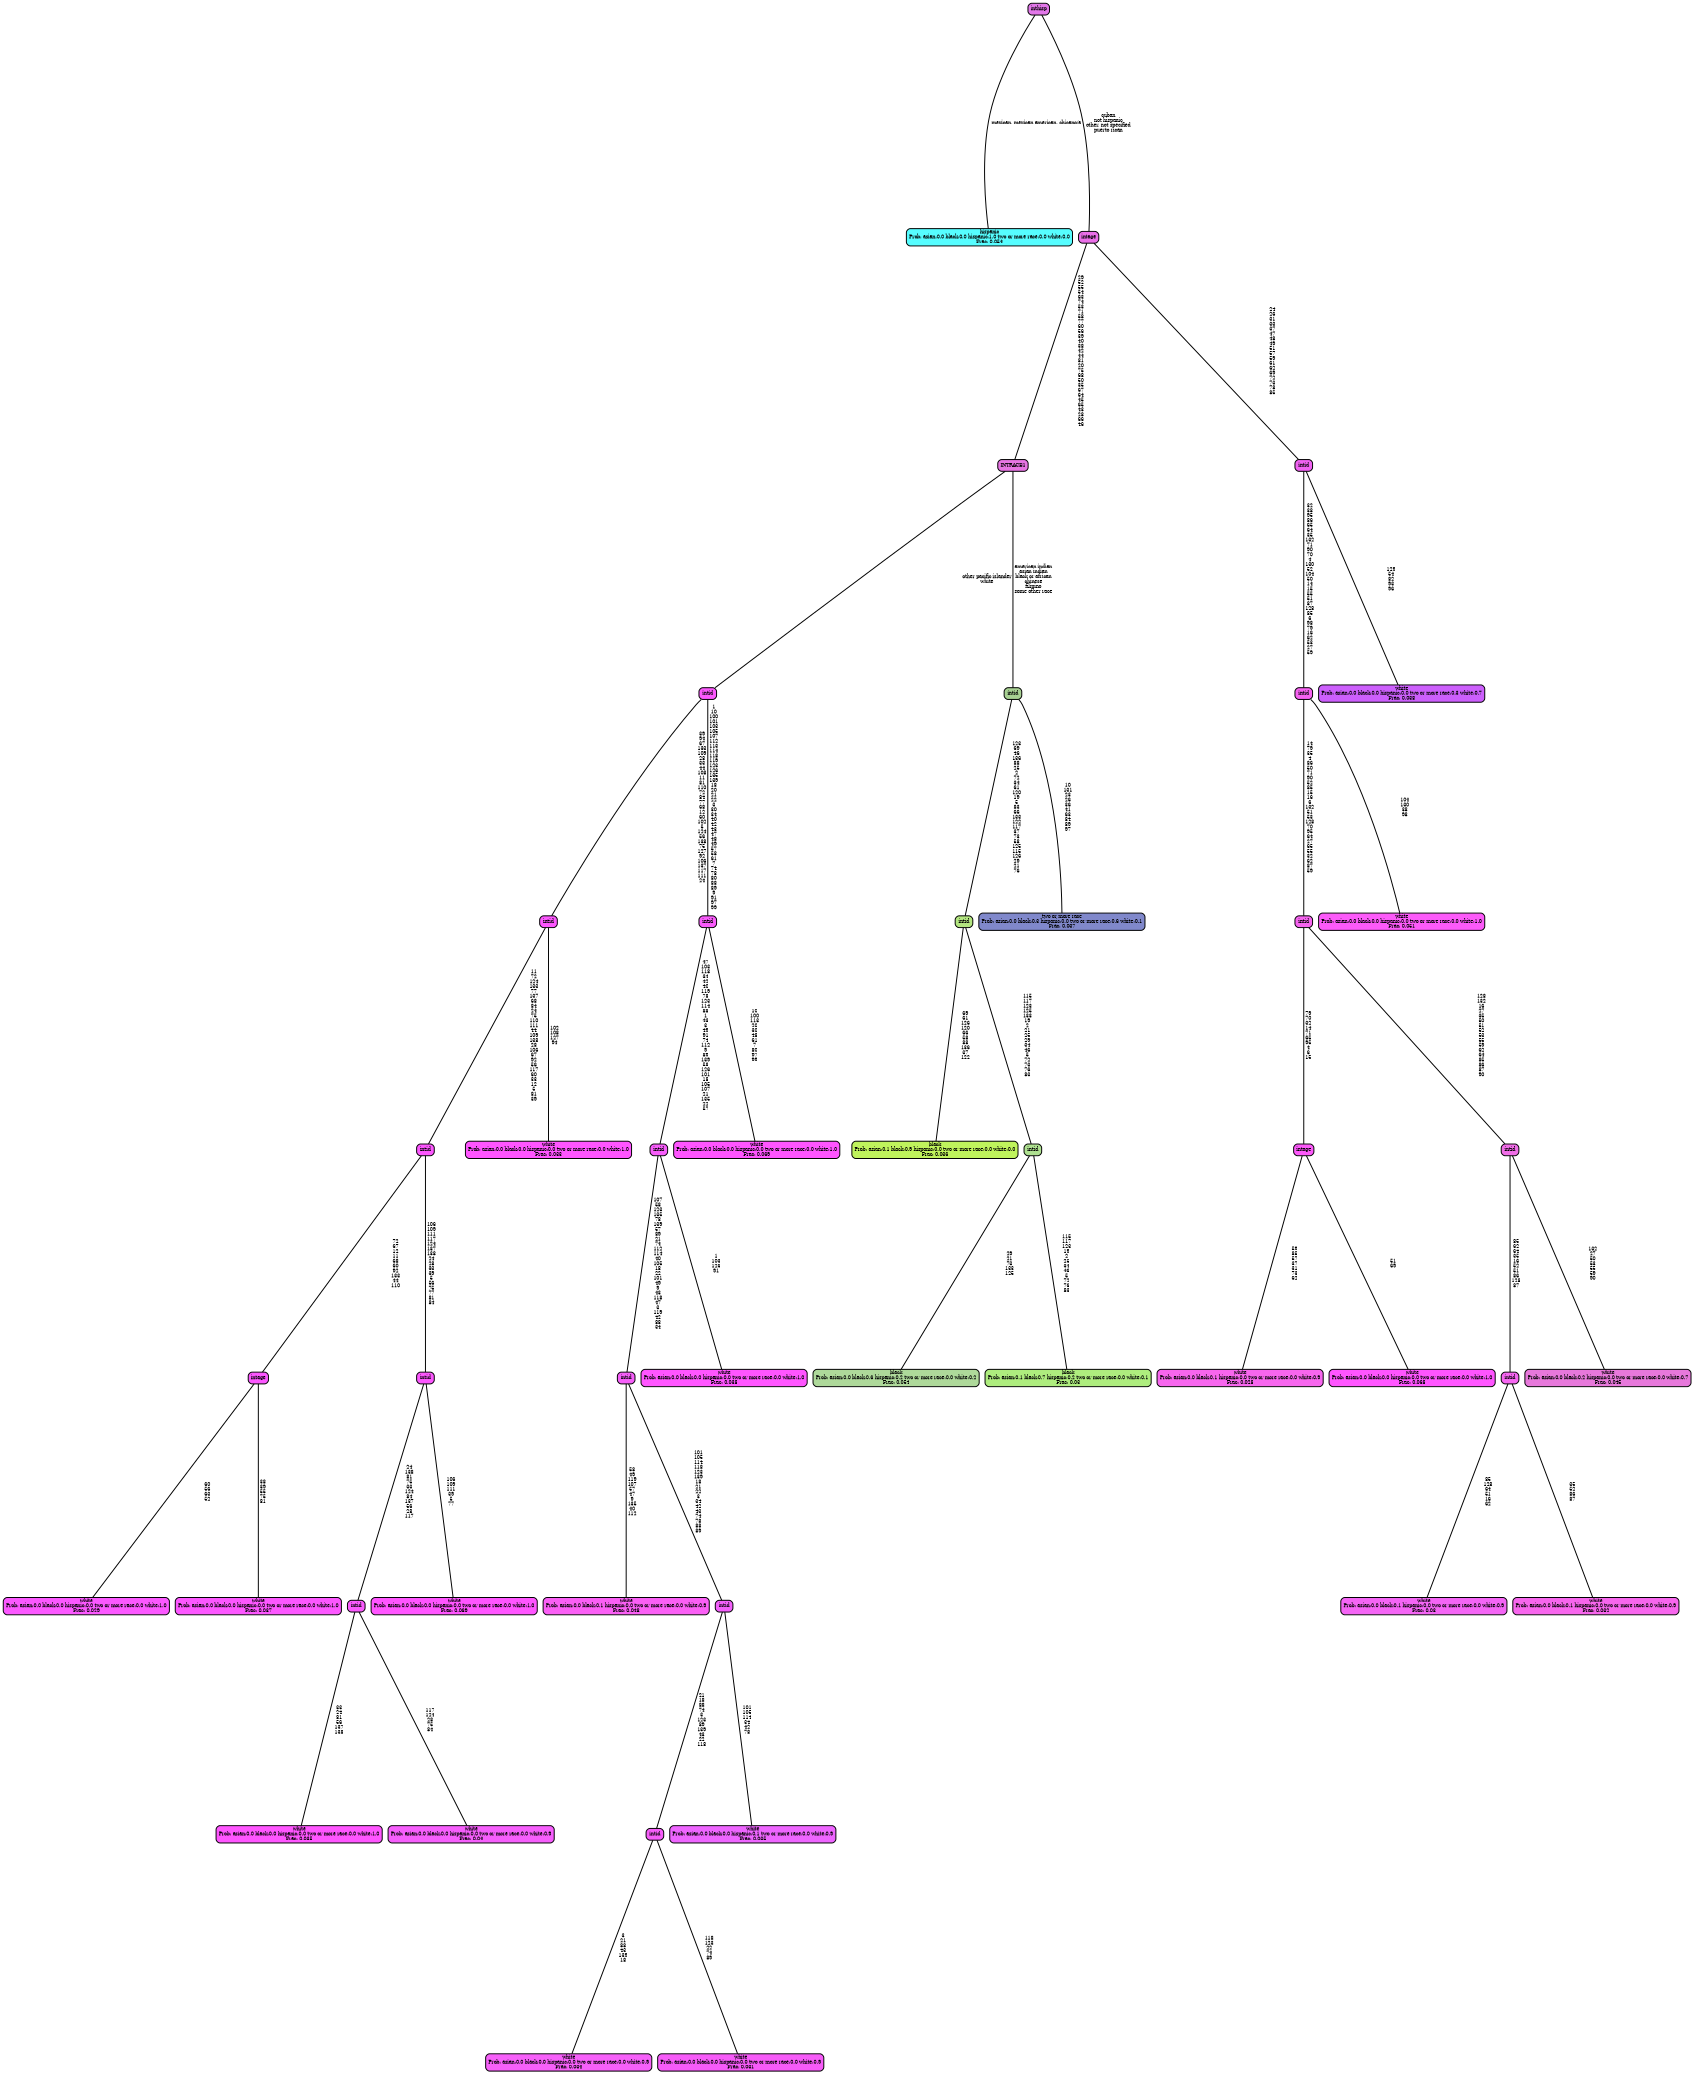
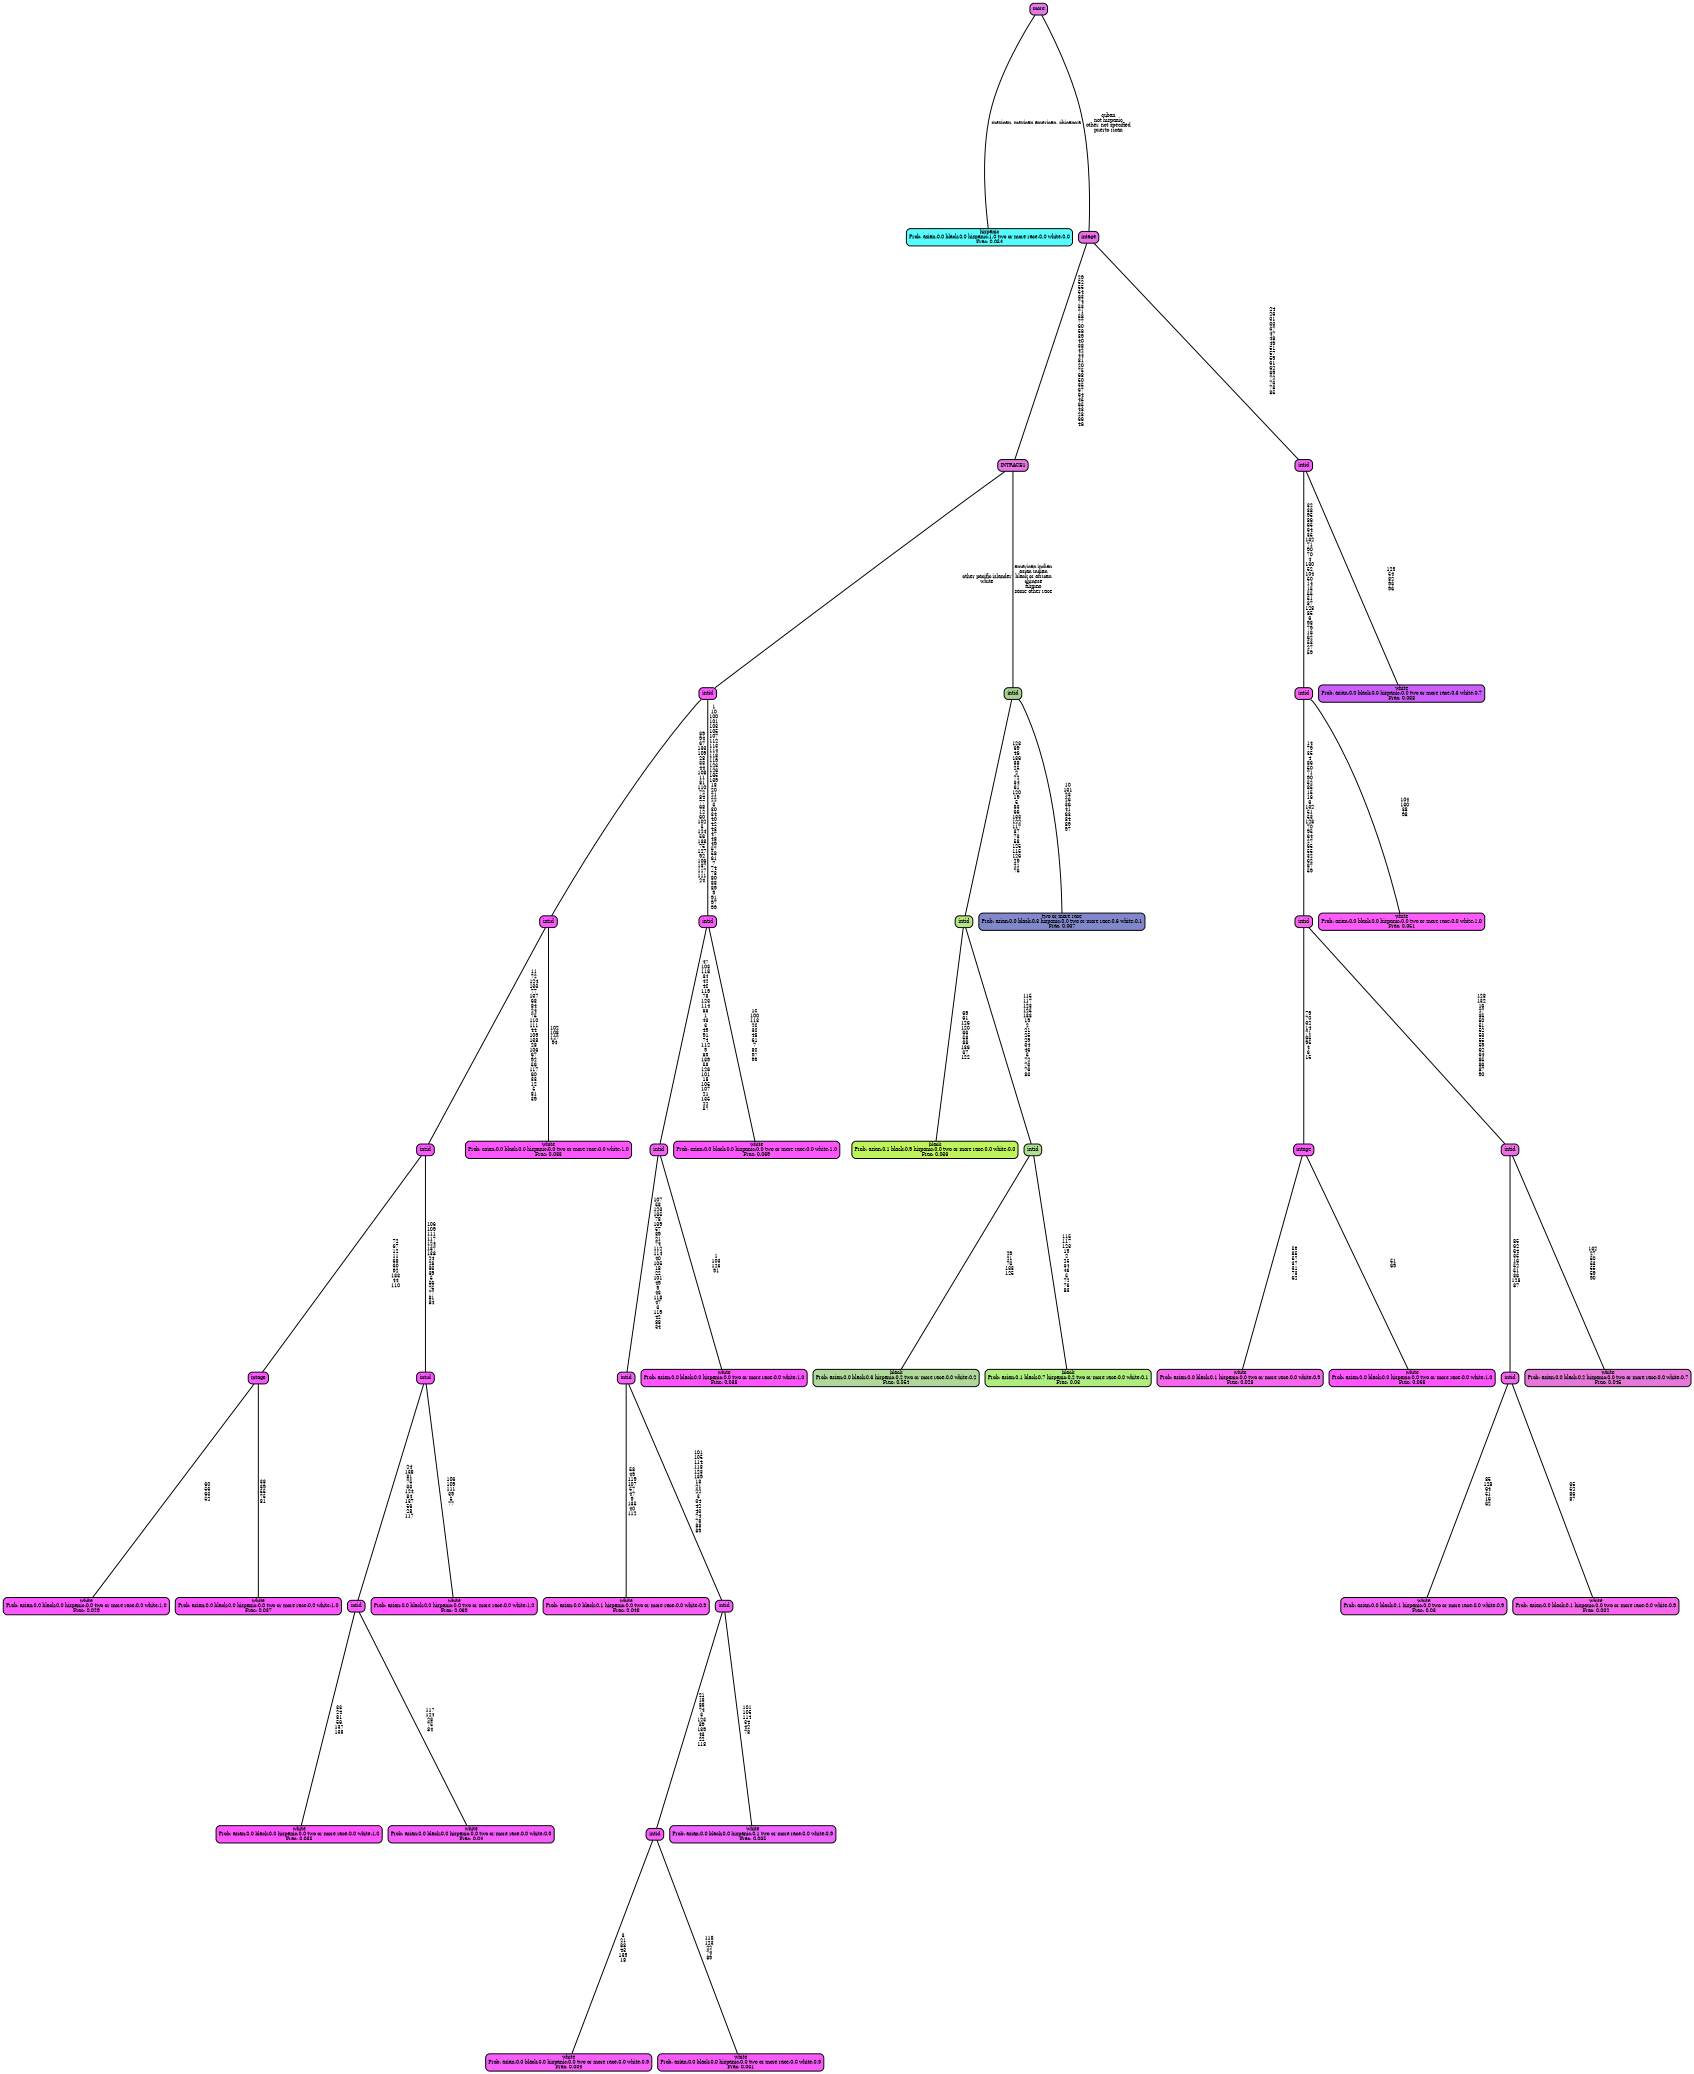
  graph {
    ranksep="0 equally"
    splines=straight
    fontname="DejaVu Serif"
    node [color=black fillcolor="#ff55ff" fontcolor=black fontname="DejaVu Serif" penwidth=3 shape=box style="filled, rounded"]
    edge [color=black fontname="DejaVu Serif" penwidth=3]
    n1 [fillcolor="#56fdff" label="hispanic\nProb: asian:0.0 black:0.0 hispanic:1.0 two or more race:0.0 white:0.0\nFrac: 0.054"]
-   n2 [fillcolor="#e277e9" label=inthisp]
+   n2 [fillcolor="#e277e9" label=more]
    n3 [fillcolor="#ea6fe8" label=intage]
    n4 [fillcolor="#fb58ff" label="white\nProb: asian:0.0 black:0.0 hispanic:0.0 two or more race:0.0 white:1.0\nFrac: 0.029"]
    n5 [fillcolor="#fc57ff" label=intage]
    n6 [fillcolor="#fc57ff" label="white\nProb: asian:0.0 black:0.0 hispanic:0.0 two or more race:0.0 white:1.0\nFrac: 0.037"]
    n7 [fillcolor="#fc57fe" label=intid]
    n8 [fillcolor="#fc57fe" label=intid]
    n9 [label="white\nProb: asian:0.0 black:0.0 hispanic:0.0 two or more race:0.0 white:1.0\nFrac: 0.035"]
    n10 [fillcolor="#fa5afd" label=intid]
    n11 [fillcolor="#f65efc" label="white\nProb: asian:0.0 black:0.0 hispanic:0.0 two or more race:0.0 white:0.9\nFrac: 0.04"]
    n12 [label="white\nProb: asian:0.0 black:0.0 hispanic:0.0 two or more race:0.0 white:1.0\nFrac: 0.069"]
    n13 [fillcolor="#fc57fe" label=intid]
    n14 [label="white\nProb: asian:0.0 black:0.0 hispanic:0.0 two or more race:0.0 white:1.0\nFrac: 0.033"]
    n15 [fillcolor="#fb59fd" label=intid]
    n16 [fillcolor="#f95bfb" label=intid]
    n17 [fillcolor="#fa5ff5" label="white\nProb: asian:0.0 black:0.1 hispanic:0.0 two or more race:0.0 white:0.9\nFrac: 0.048"]
    n18 [fillcolor="#f65ff9" label=intid]
    n19 [fillcolor="#f360fb" label=intid]
    n20 [fillcolor="#f660f9" label="white\nProb: asian:0.0 black:0.0 hispanic:0.0 two or more race:0.0 white:0.9\nFrac: 0.034"]
    n21 [fillcolor="#f65df9" label=intid]
    n22 [fillcolor="#f65bf8" label="white\nProb: asian:0.0 black:0.0 hispanic:0.0 two or more race:0.0 white:0.9\nFrac: 0.031"]
    n23 [fillcolor="#ee65ff" label="white\nProb: asian:0.0 black:0.0 hispanic:0.1 two or more race:0.0 white:0.9\nFrac: 0.035"]
    n24 [fillcolor="#f75dfa" label=intid]
    n25 [label="white\nProb: asian:0.0 black:0.0 hispanic:0.0 two or more race:0.0 white:1.0\nFrac: 0.038"]
    n26 [label="white\nProb: asian:0.0 black:0.0 hispanic:0.0 two or more race:0.0 white:1.0\nFrac: 0.069"]
    n27 [fillcolor="#e775e3" label=INTRACE1]
    n28 [fillcolor="#a7d092" label=intid]
    n29 [fillcolor="#bff35c" label="black\nProb: asian:0.1 black:0.9 hispanic:0.0 two or more race:0.0 white:0.0\nFrac: 0.036"]
    n30 [fillcolor="#b3e680" label=intid]
    n31 [fillcolor="#aee090" label=intid]
    n32 [fillcolor="#aed99a" label="black\nProb: asian:0.0 black:0.6 hispanic:0.2 two or more race:0.0 white:0.2\nFrac: 0.054"]
    n33 [fillcolor="#aeed7e" label="black\nProb: asian:0.1 black:0.7 hispanic:0.2 two or more race:0.0 white:0.1\nFrac: 0.03"]
    n34 [fillcolor="#8088cb" label="two or more race\nProb: asian:0.0 black:0.3 hispanic:0.0 two or more race:0.6 white:0.1\nFrac: 0.037"]
    n35 [fillcolor="#f162f3" label=intid]
    n36 [fillcolor="#f766ee" label="white\nProb: asian:0.0 black:0.1 hispanic:0.0 two or more race:0.0 white:0.9\nFrac: 0.028"]
    n37 [fillcolor="#fc59fa" label=intage]
    n38 [label="white\nProb: asian:0.0 black:0.0 hispanic:0.0 two or more race:0.0 white:1.0\nFrac: 0.068"]
    n39 [fillcolor="#f664f0" label=intid]
    n40 [fillcolor="#f06de7" label=intid]
    n41 [fillcolor="#f465f5" label="white\nProb: asian:0.0 black:0.1 hispanic:0.0 two or more race:0.0 white:0.9\nFrac: 0.03"]
    n42 [fillcolor="#f666f1" label=intid]
    n43 [fillcolor="#f766ed" label="white\nProb: asian:0.0 black:0.1 hispanic:0.0 two or more race:0.0 white:0.9\nFrac: 0.032"]
    n44 [fillcolor="#e778db" label="white\nProb: asian:0.0 black:0.2 hispanic:0.0 two or more race:0.0 white:0.7\nFrac: 0.045"]
    n45 [fillcolor="#f762f2" label=intid]
    n46 [fillcolor="#fc5af9" label="white\nProb: asian:0.0 black:0.0 hispanic:0.0 two or more race:0.0 white:1.0\nFrac: 0.051"]
    n47 [fillcolor="#cc5ffc" label="white\nProb: asian:0.0 black:0.0 hispanic:0.0 two or more race:0.3 white:0.7\nFrac: 0.038"]
    subgraph sub_1 {
      rank=same
    }
    n2 -- n1 [label=" mexican, mexican american, chicano/a"]
    n2 -- n3 [label=" cuban\n not hispanic\n other, not specified\n puerto rican"]
    n3 -- n27 [label=" 29\n 52\n 55\n 54\n 63\n 74\n 53\n 71\n 58\n 77\n 60\n 56\n 39\n 40\n 38\n 42\n 44\n 81\n 20\n 75\n 68\n 50\n 35\n 67\n 64\n 45\n 65\n 43\n 28\n 66\n 46"]
    n3 -- n35 [label=" 24\n 26\n 31\n 33\n 37\n 47\n 48\n 49\n 51\n 57\n 59\n 61\n 62\n 69\n 72\n 73\n 78\n 85"]
    n5 -- n4 [label=" 60\n 56\n 63\n 52"]
    n5 -- n6 [label=" 38\n 39\n 55\n 75\n 81"]
    n7 -- n5 [label=" 72\n 67\n 12\n 11\n 68\n 60\n 92\n 133\n 44\n 110"]
    n7 -- n8 [label=" 106\n 109\n 111\n 117\n 124\n 137\n 138\n 24\n 28\n 33\n 39\n 5\n 56\n 75\n 77\n 81\n 84"]
    n8 -- n10 [label=" 24\n 138\n 81\n 75\n 33\n 124\n 84\n 137\n 56\n 28\n 117"]
    n8 -- n12 [label=" 106\n 109\n 111\n 39\n 5\n 77"]
    n10 -- n9 [label=" 33\n 24\n 81\n 56\n 137\n 138"]
    n10 -- n11 [label=" 117\n 124\n 28\n 75\n 84"]
    n13 -- n7 [label=" 11\n 72\n 124\n 133\n 77\n 137\n 68\n 84\n 24\n 75\n 110\n 111\n 44\n 109\n 138\n 28\n 106\n 67\n 92\n 56\n 117\n 60\n 33\n 12\n 5\n 81\n 39"]
    n13 -- n14 [label=" 102\n 108\n 127\n 94"]
    n15 -- n13 [label=" 39\n 94\n 67\n 133\n 109\n 28\n 33\n 44\n 108\n 11\n 81\n 110\n 72\n 84\n 77\n 68\n 12\n 60\n 102\n 5\n 124\n 56\n 138\n 75\n 127\n 92\n 106\n 137\n 117\n 111\n 24"]
    n15 -- n16 [label=" 1\n 10\n 100\n 101\n 103\n 105\n 107\n 112\n 113\n 114\n 118\n 119\n 123\n 126\n 135\n 139\n 18\n 20\n 21\n 22\n 3\n 30\n 34\n 40\n 42\n 43\n 47\n 48\n 49\n 57\n 58\n 61\n 7\n 74\n 78\n 80\n 88\n 89\n 9\n 91\n 97\n 99"]
    n16 -- n24 [label=" 47\n 103\n 118\n 34\n 42\n 40\n 119\n 78\n 123\n 114\n 88\n 1\n 43\n 3\n 49\n 91\n 74\n 112\n 9\n 89\n 139\n 58\n 126\n 101\n 18\n 105\n 107\n 21\n 135\n 22\n 57"]
    n16 -- n26 [label=" 10\n 100\n 113\n 20\n 30\n 48\n 61\n 7\n 80\n 97\n 99"]
    n18 -- n17 [label=" 58\n 49\n 119\n 107\n 57\n 47\n 9\n 135\n 40\n 112"]
    n18 -- n19 [label=" 101\n 105\n 114\n 118\n 123\n 139\n 18\n 21\n 22\n 3\n 34\n 42\n 43\n 74\n 78\n 88\n 89"]
    n19 -- n21 [label=" 21\n 18\n 88\n 74\n 3\n 123\n 89\n 139\n 43\n 22\n 118"]
    n19 -- n23 [label=" 101\n 105\n 114\n 34\n 42\n 78"]
    n21 -- n20 [label=" 3\n 21\n 88\n 43\n 139\n 18"]
    n21 -- n22 [label=" 118\n 123\n 22\n 74\n 89"]
    n24 -- n18 [label=" 107\n 58\n 123\n 135\n 78\n 139\n 57\n 89\n 21\n 74\n 112\n 114\n 40\n 105\n 18\n 22\n 101\n 49\n 9\n 43\n 118\n 47\n 3\n 119\n 42\n 88\n 34"]
    n24 -- n25 [label=" 1\n 103\n 126\n 91"]
    n27 -- n15 [label=" other pacific islander\n white"]
    n27 -- n28 [label=" american indian\n asian indian\n black or african\n chinese\n filipino\n some other race"]
    n28 -- n30 [label=" 123\n 69\n 46\n 136\n 88\n 25\n 2\n 72\n 34\n 61\n 120\n 19\n 5\n 83\n 66\n 133\n 122\n 117\n 37\n 73\n 58\n 125\n 115\n 126\n 29\n 21\n 76"]
    n28 -- n34 [label=" 10\n 131\n 23\n 26\n 36\n 41\n 63\n 84\n 89\n 97"]
    n30 -- n29 [label=" 69\n 61\n 126\n 120\n 66\n 58\n 88\n 136\n 37\n 122"]
    n30 -- n31 [label=" 115\n 117\n 123\n 125\n 133\n 19\n 2\n 21\n 25\n 29\n 34\n 46\n 5\n 72\n 73\n 76\n 83"]
    n31 -- n32 [label=" 29\n 21\n 73\n 133\n 125"]
    n31 -- n33 [label=" 115\n 117\n 123\n 19\n 2\n 25\n 34\n 46\n 5\n 72\n 76\n 83"]
    n35 -- n45 [label=" 32\n 38\n 95\n 86\n 65\n 64\n 35\n 132\n 71\n 90\n 70\n 4\n 130\n 52\n 104\n 50\n 14\n 15\n 55\n 51\n 87\n 128\n 85\n 6\n 98\n 79\n 16\n 62\n 53\n 27\n 59"]
    n35 -- n47 [label=" 129\n 54\n 82\n 93\n 96"]
    n37 -- n36 [label=" 59\n 85\n 57\n 37\n 31\n 73\n 62"]
    n37 -- n38 [label=" 51\n 69"]
    n39 -- n37 [label=" 79\n 70\n 32\n 14\n 71\n 65\n 95\n 4\n 6\n 15"]
    n39 -- n40 [label=" 128\n 132\n 16\n 27\n 35\n 50\n 51\n 52\n 53\n 55\n 59\n 62\n 64\n 85\n 86\n 87\n 90"]
    n40 -- n42 [label=" 85\n 62\n 64\n 35\n 16\n 52\n 51\n 86\n 128\n 87"]
    n40 -- n44 [label=" 132\n 27\n 50\n 53\n 55\n 59\n 90"]
    n42 -- n41 [label=" 85\n 128\n 64\n 51\n 16\n 62"]
    n42 -- n43 [label=" 35\n 52\n 86\n 87"]
    n45 -- n39 [label=" 14\n 79\n 35\n 4\n 86\n 50\n 71\n 90\n 52\n 85\n 15\n 16\n 6\n 132\n 51\n 53\n 128\n 70\n 95\n 64\n 27\n 65\n 55\n 32\n 62\n 87\n 59"]
    n45 -- n46 [label=" 104\n 130\n 38\n 98"]
  }
